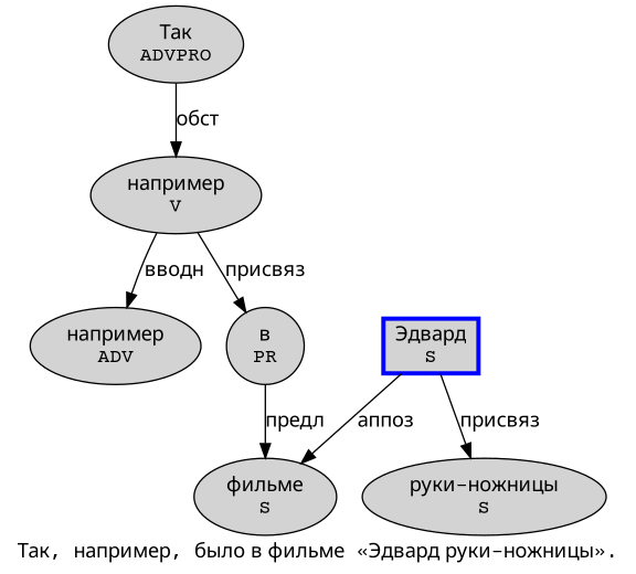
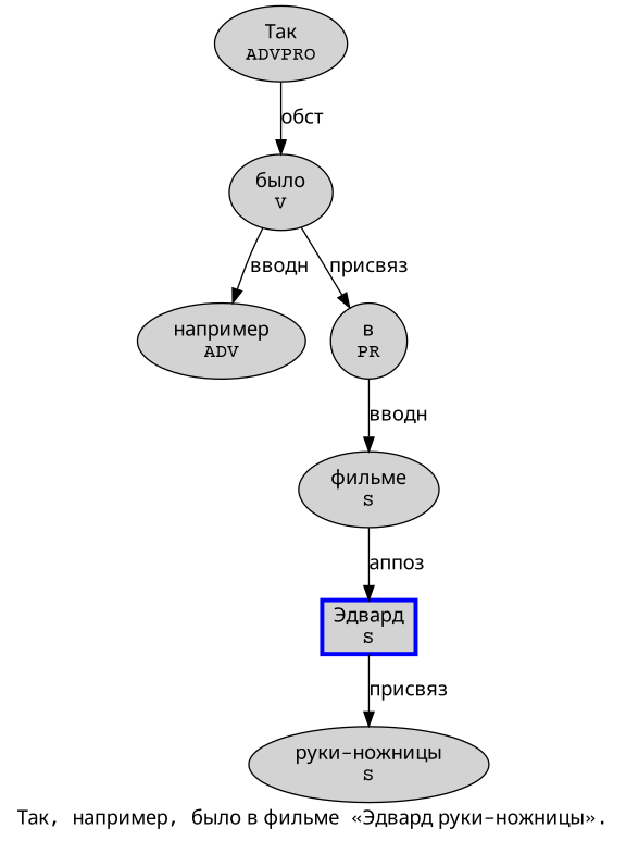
  digraph {
    fontname="Courier Prime"
    label="Так, например, было в фильме «Эдвард руки-ножницы»."
    node [fillcolor=lightgray fontname="Courier Prime" penwidth=1 shape=ellipse style=filled]
    edge [fontname="Courier Prime"]
    n1 [label="Так\nADVPRO"]
-   n2 [label="например\nV"]
+   n2 [label="было\nV"]
    n3 [label="например\nADV"]
    n4 [label="в\nPR"]
    n5 [label="фильме\nS"]
    n6 [color=blue label="Эдвард\nS" penwidth=3 shape=box]
    n7 [label="руки-ножницы\nS"]
    n1 -> n2 [label="обст"]
    n2 -> n3 [label="вводн"]
    n2 -> n4 [label="присвяз"]
-   n4 -> n5 [label="предл"]
-   n6 -> n5 [label="аппоз"]
+   n4 -> n5 [label="вводн"]
+   n5 -> n6 [label="аппоз"]
    n6 -> n7 [label="присвяз"]
  }
